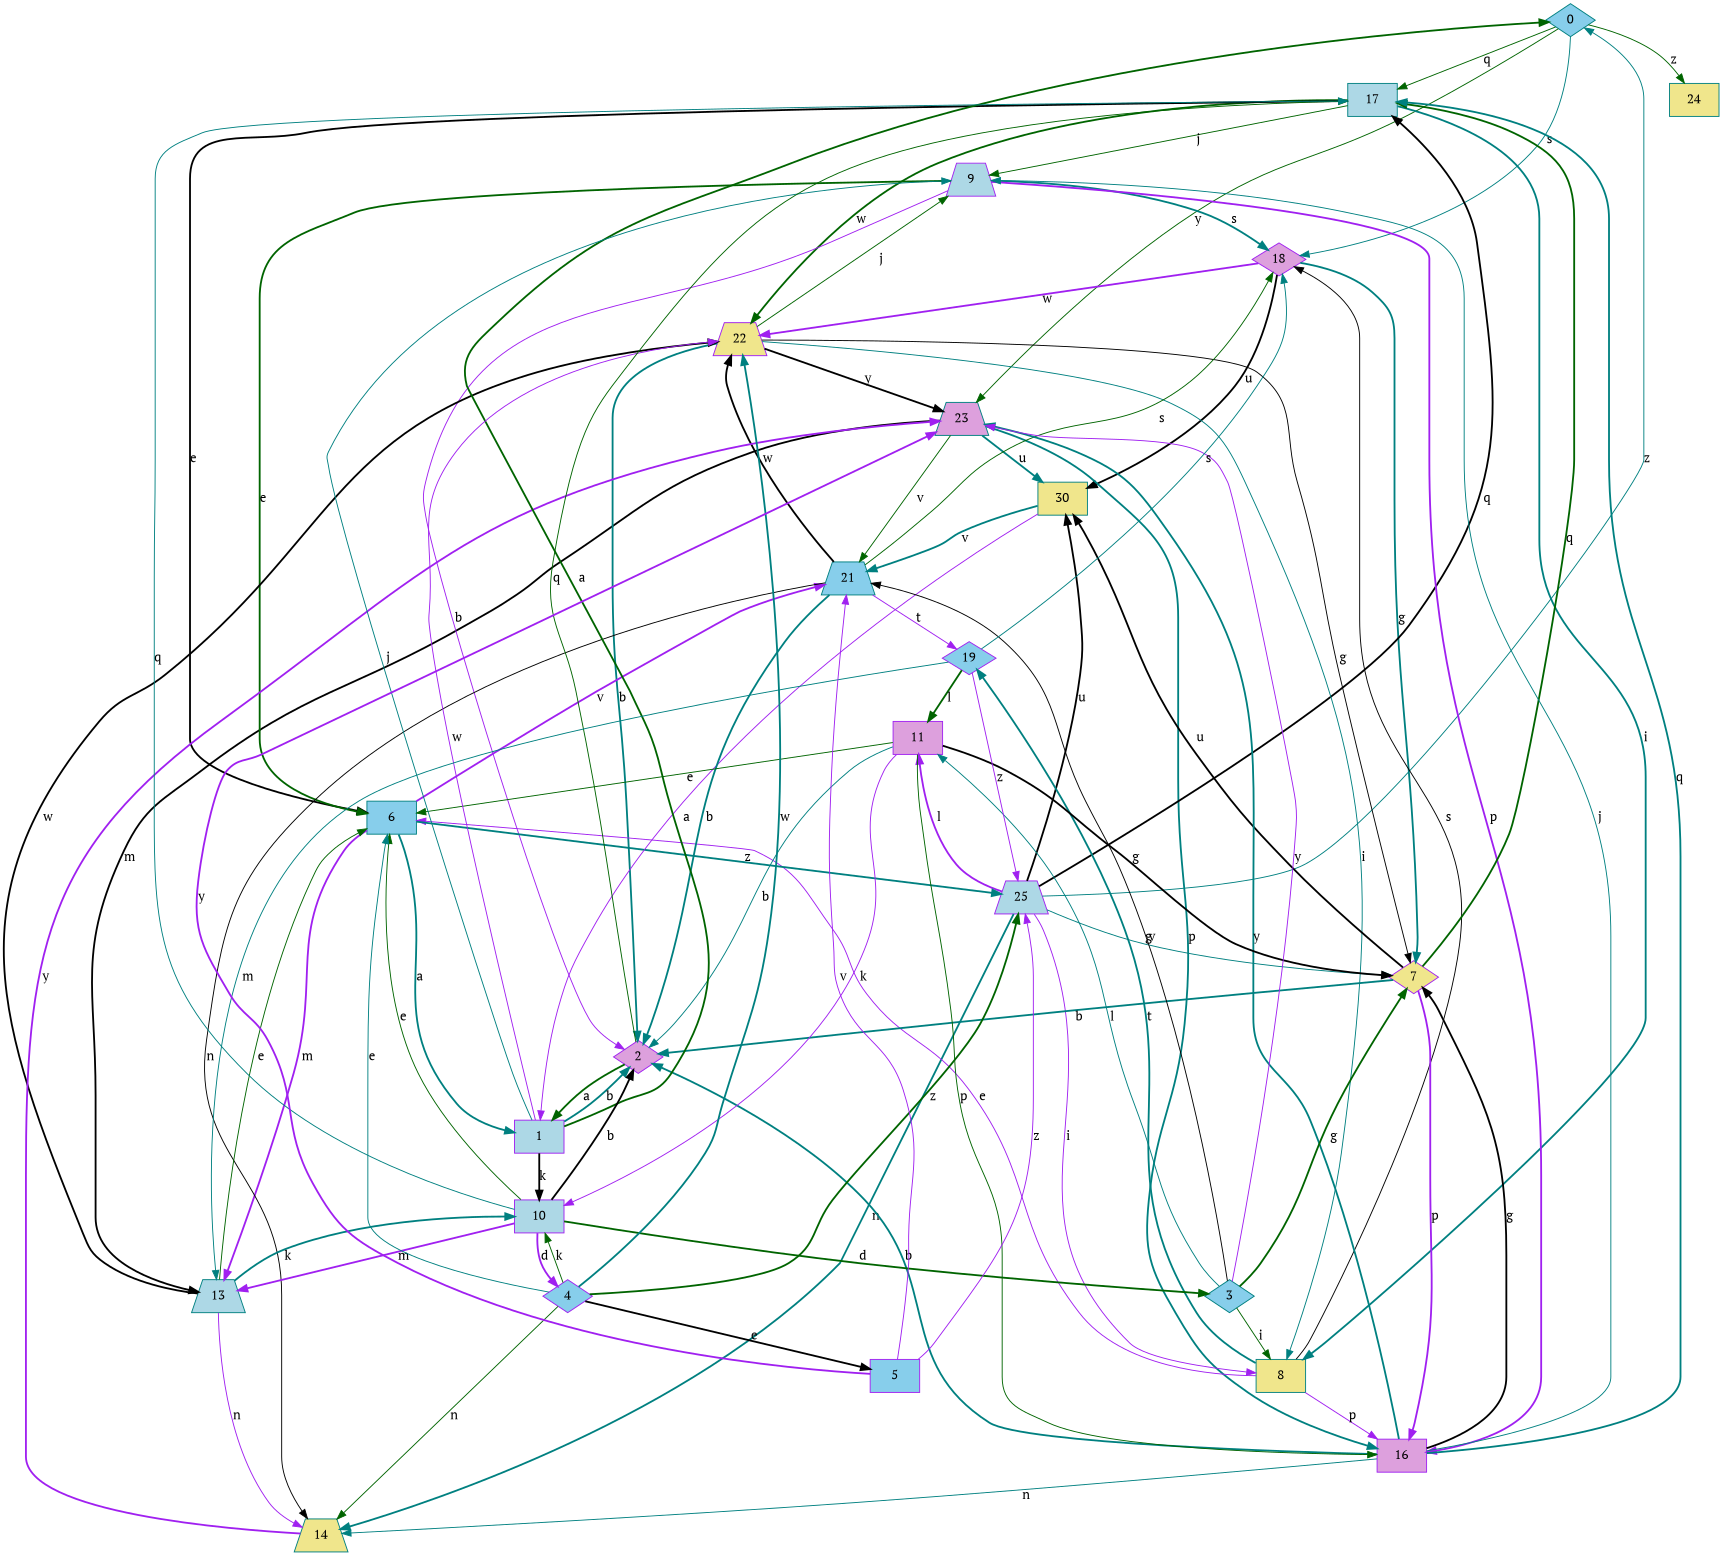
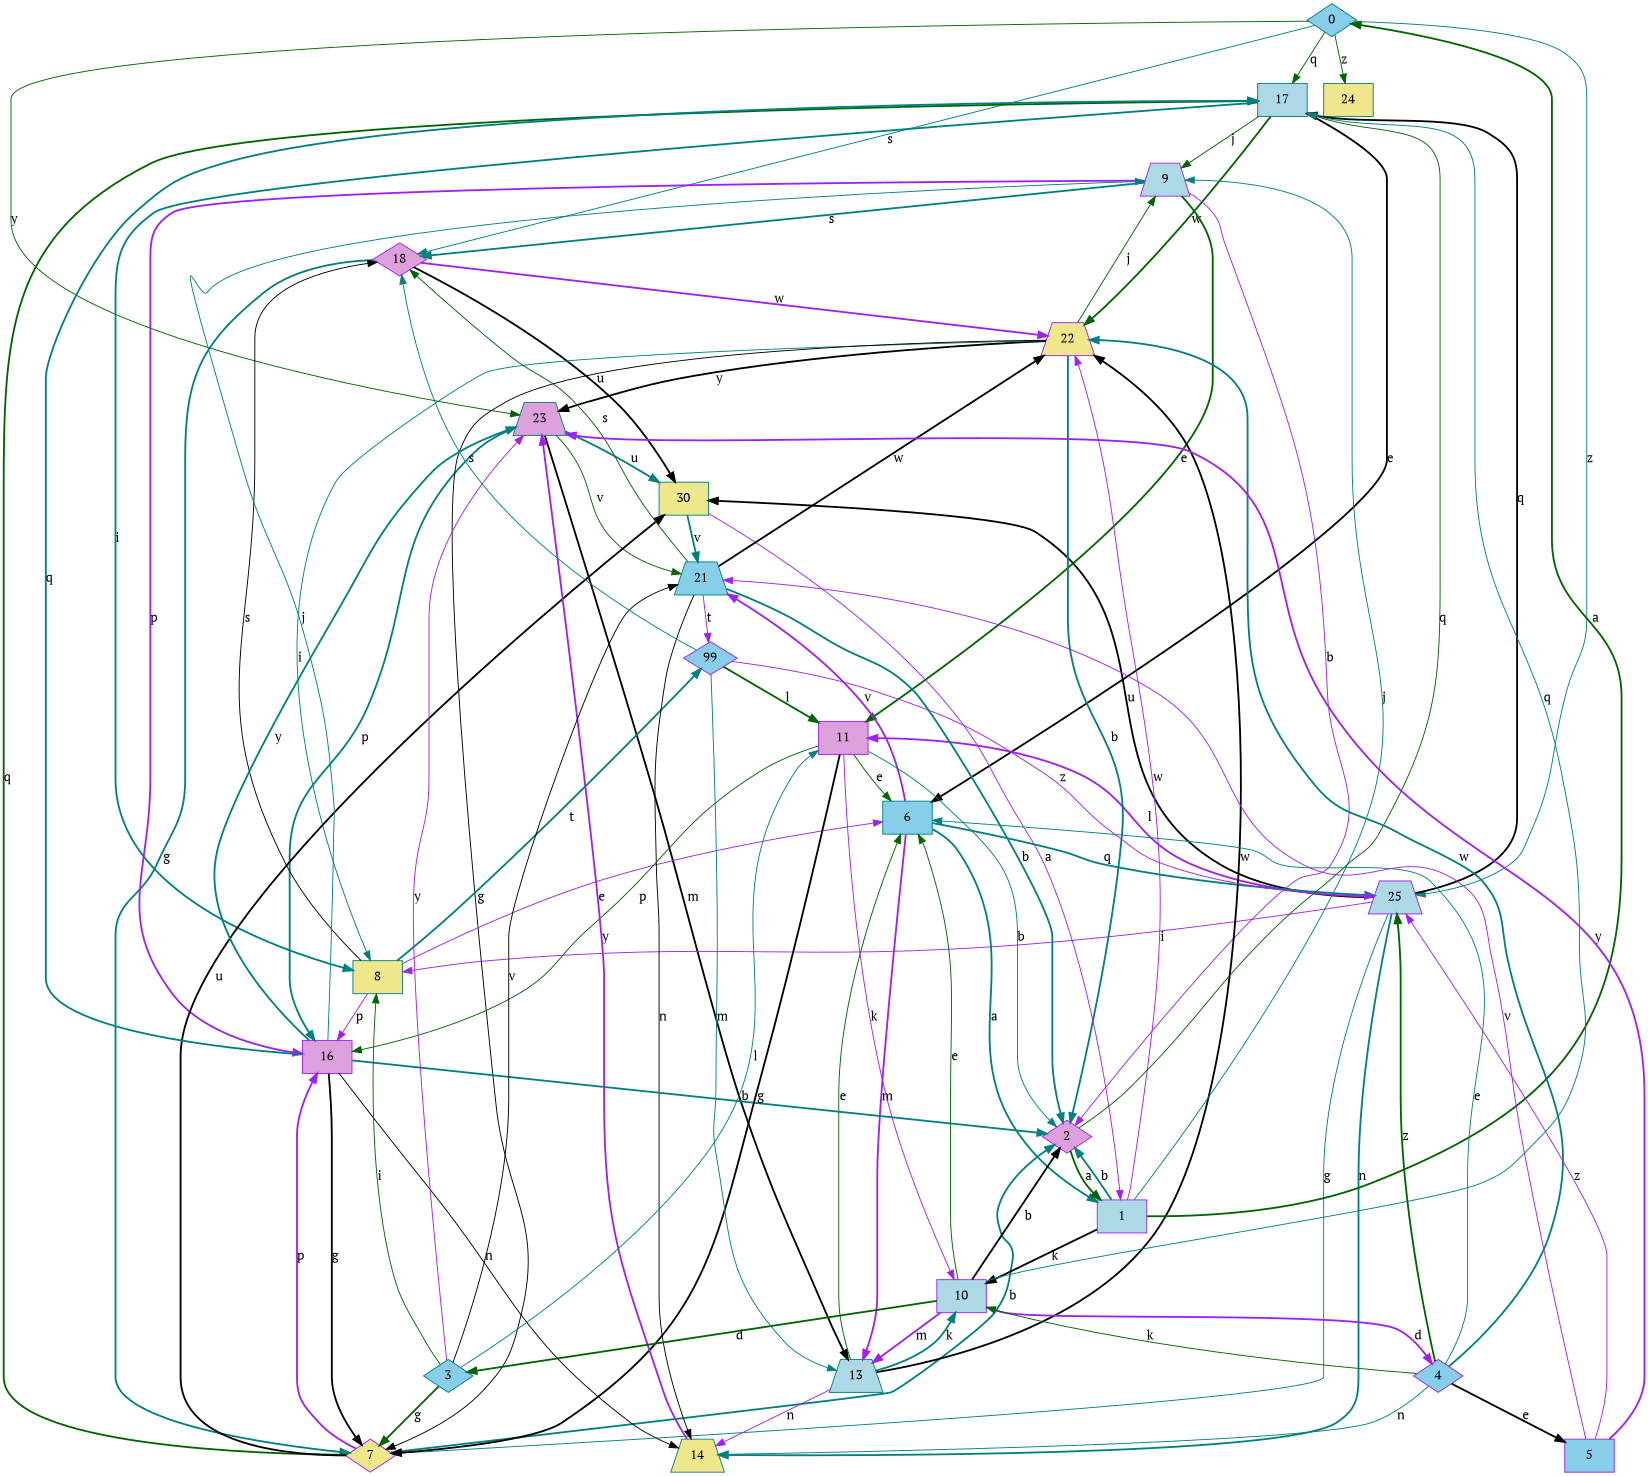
  strict digraph {
    fontname="PT Serif"
    node [color=purple fillcolor=skyblue fontname="PT Serif" shape=box style=filled]
    edge [color=teal fontname="PT Serif" style=bold]
    0 [color=teal shape=diamond]
    17 [color=teal fillcolor=lightblue]
    18 [fillcolor=plum shape=diamond]
    23 [color=teal fillcolor=plum shape=trapezium]
    24 [color=teal fillcolor=khaki]
    25 [fillcolor=lightblue shape=trapezium]
    9 [fillcolor=lightblue shape=trapezium]
    22 [fillcolor=khaki shape=trapezium]
    8 [color=teal fillcolor=khaki]
    6 [color=teal]
    7 [fillcolor=khaki shape=diamond]
    n12 [color=teal fillcolor=khaki label=30]
    21 [color=teal shape=trapezium]
    13 [color=teal fillcolor=lightblue shape=trapezium]
    16 [fillcolor=plum]
    11 [fillcolor=plum]
    14 [color=teal fillcolor=khaki shape=trapezium]
    1 [fillcolor=lightblue]
    2 [fillcolor=plum shape=diamond]
    10 [fillcolor=lightblue]
    3 [color=teal shape=diamond]
    4 [shape=diamond]
-   19 [shape=diamond]
+   19 [shape=diamond label=99]
    5
    0 -> 17 [color=darkgreen label=q style=solid]
    0 -> 18 [label=s style=solid]
    0 -> 23 [color=darkgreen label=y style=solid]
    0 -> 24 [color=darkgreen label=z style=solid]
-   25 -> 0 [label=z style=solid]
+   0 -> 25 [label=z style=solid]
    17 -> 9 [color=darkgreen label=j style=solid]
    17 -> 22 [color=darkgreen label=w]
    17 -> 8 [label=i]
    17 -> 6 [color=black label=e]
    18 -> 22 [color=purple label=w]
    18 -> 7 [label=g]
    18 -> n12 [color=black label=u]
    23 -> n12 [label=u]
    23 -> 21 [color=darkgreen label=v style=solid]
    23 -> 13 [color=black label=m]
    23 -> 16 [label=p]
    25 -> 17 [color=black label=q]
    25 -> 8 [color=purple label=i style=solid]
    25 -> 7 [label=g style=solid]
    25 -> n12 [color=black label=u]
    25 -> 11 [color=purple label=l]
    25 -> 14 [label=n]
    9 -> 18 [label=s]
-   9 -> 6 [color=darkgreen label=e]
+   9 -> 11 [color=darkgreen label=e]
    9 -> 16 [color=purple label=p]
    9 -> 2 [color=purple label=b style=solid]
    22 -> 23 [color=black label=y]
    22 -> 9 [color=darkgreen label=j style=solid]
    22 -> 8 [label=i style=solid]
    22 -> 7 [color=black label=g style=solid]
    22 -> 2 [label=b]
    8 -> 18 [color=black label=s style=solid]
    8 -> 6 [color=purple label=e style=solid]
    8 -> 16 [color=purple label=p style=solid]
    8 -> 19 [label=t]
-   6 -> 25 [label=z]
+   6 -> 25 [label=q]
    6 -> 21 [color=purple label=v]
    6 -> 13 [color=purple label=m]
    6 -> 1 [label=a]
    7 -> 17 [color=darkgreen label=q]
    7 -> n12 [color=black label=u]
    7 -> 16 [color=purple label=p]
    7 -> 2 [label=b]
    n12 -> 21 [label=v]
    n12 -> 1 [color=purple label=a style=solid]
    21 -> 18 [color=darkgreen label=s style=solid]
    21 -> 22 [color=black label=w]
    21 -> 14 [color=black label=n style=solid]
    21 -> 2 [label=b]
    21 -> 19 [color=purple label=t style=solid]
    13 -> 22 [color=black label=w]
    13 -> 6 [color=darkgreen label=e style=solid]
    13 -> 14 [color=purple label=n style=solid]
    13 -> 10 [label=k]
    16 -> 17 [label=q]
    16 -> 23 [label=y]
    16 -> 9 [label=j style=solid]
    16 -> 7 [color=black label=g]
-   16 -> 14 [label=n style=solid]
+   16 -> 14 [color=black label=n style=solid]
    16 -> 2 [label=b]
    11 -> 6 [color=darkgreen label=e style=solid]
    11 -> 7 [color=black label=g]
    11 -> 16 [color=darkgreen label=p style=solid]
    11 -> 2 [label=b style=solid]
    11 -> 10 [color=purple label=k style=solid]
    14 -> 23 [color=purple label=y]
    1 -> 0 [color=darkgreen label=a]
    1 -> 9 [label=j style=solid]
    1 -> 22 [color=purple label=w style=solid]
    1 -> 2 [label=b]
    1 -> 10 [color=black label=k]
    2 -> 17 [color=darkgreen label=q style=solid]
    2 -> 1 [color=darkgreen label=a]
    10 -> 17 [label=q style=solid]
    10 -> 6 [color=darkgreen label=e style=solid]
    10 -> 13 [color=purple label=m]
    10 -> 2 [color=black label=b]
    10 -> 3 [color=darkgreen label=d]
    10 -> 4 [color=purple label=d]
    3 -> 23 [color=purple label=y style=solid]
    3 -> 8 [color=darkgreen label=i style=solid]
    3 -> 7 [color=darkgreen label=g]
    3 -> 21 [color=black label=v style=solid]
    3 -> 11 [label=l style=solid]
    4 -> 25 [color=darkgreen label=z]
    4 -> 22 [label=w]
    4 -> 6 [label=e style=solid]
-   4 -> 14 [color=darkgreen label=n style=solid]
+   4 -> 14 [label=n style=solid]
    4 -> 10 [color=darkgreen label=k style=solid]
    4 -> 5 [color=black label=e]
    19 -> 18 [label=s style=solid]
    19 -> 25 [color=purple label=z style=solid]
    19 -> 13 [label=m style=solid]
    19 -> 11 [color=darkgreen label=l]
    5 -> 23 [color=purple label=y]
    5 -> 25 [color=purple label=z style=solid]
    5 -> 21 [color=purple label=v style=solid]
  }
